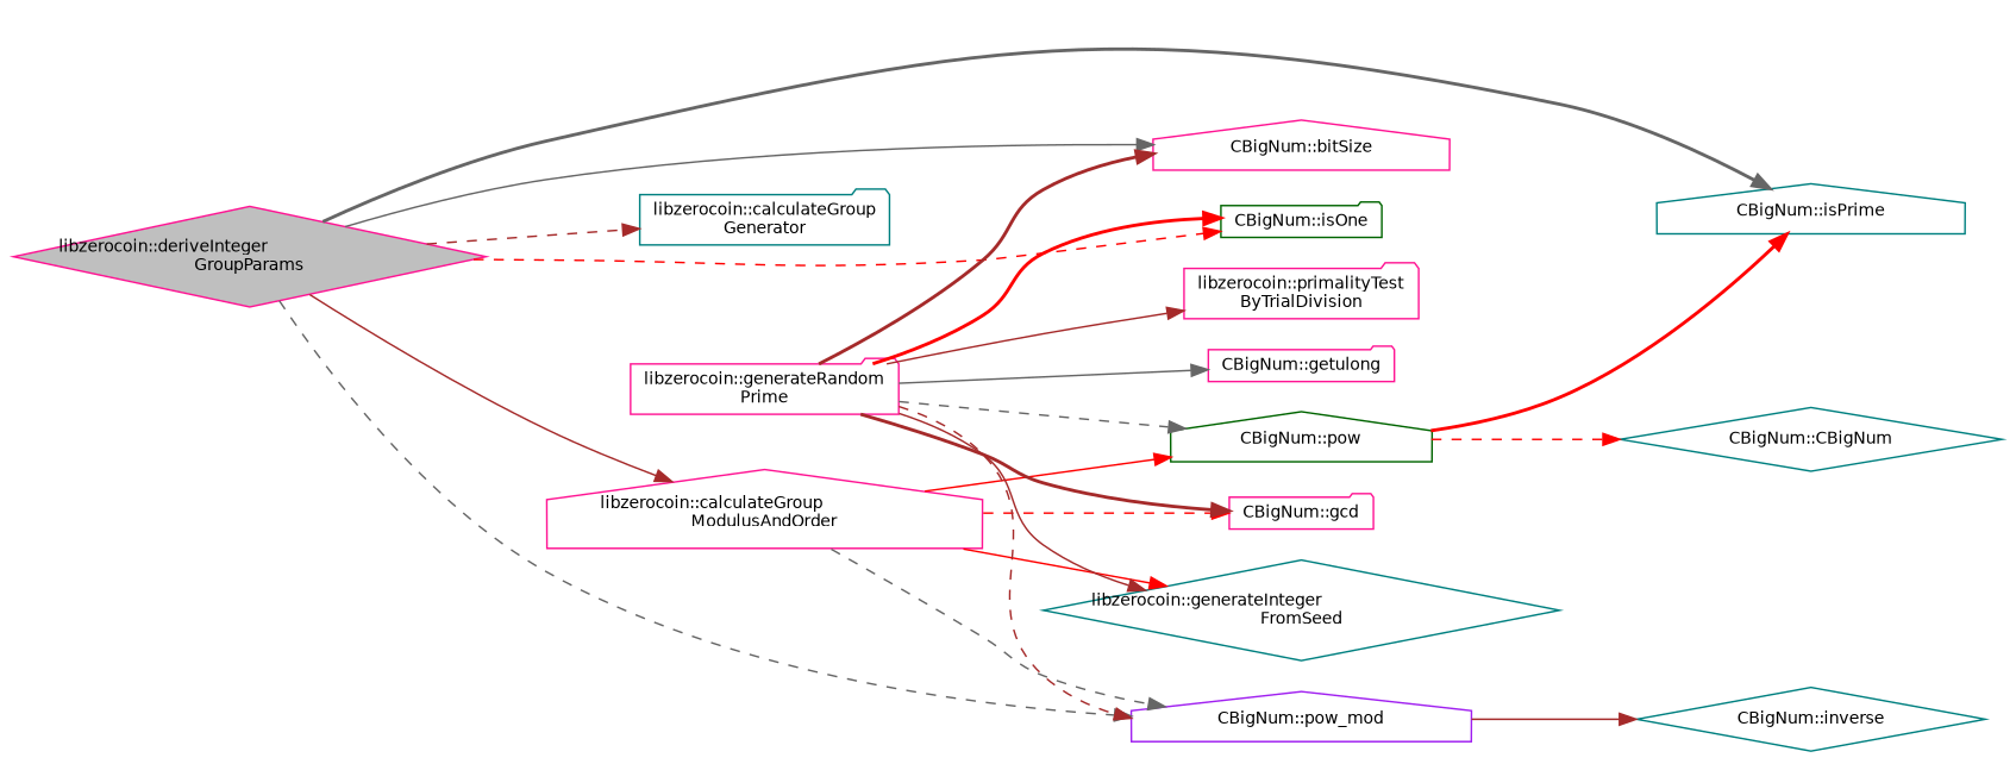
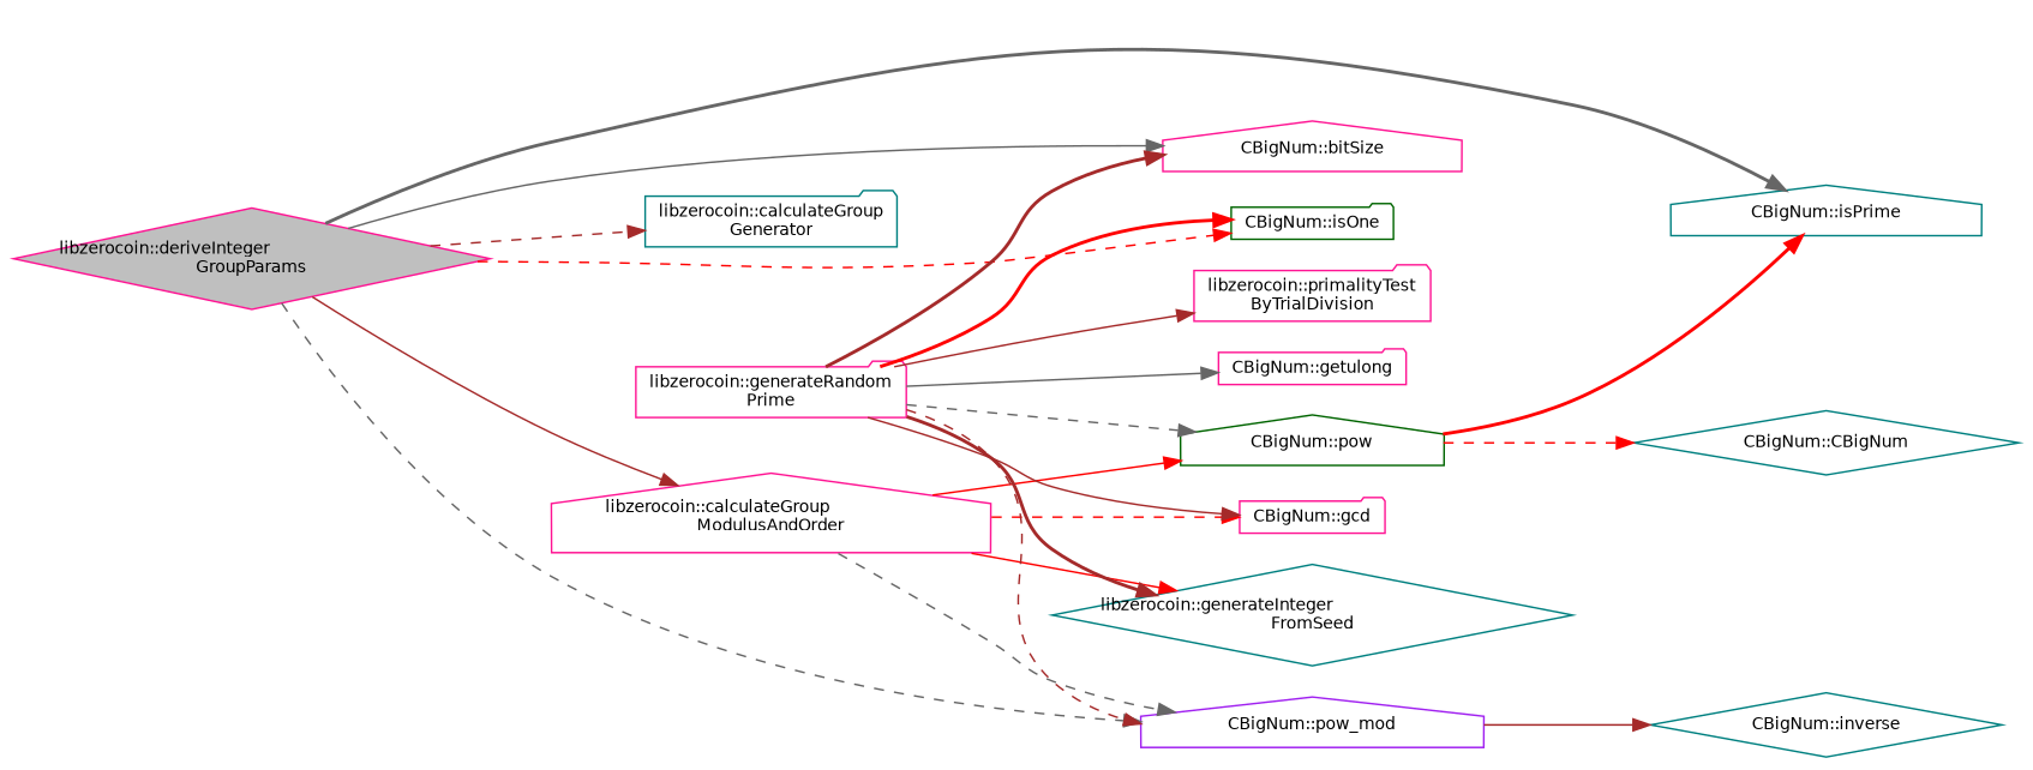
  digraph {
    rankdir=LR
    node [color=deeppink fillcolor=white fontname=Helvetica fontsize=10 shape=folder style=filled]
    edge [color=brown fontname=Helvetica fontsize=10 labelfontname=Helvetica labelfontsize=10 style=solid]
    n1 [fillcolor=grey75 fontcolor=black height=0.2 label="libzerocoin::deriveInteger\lGroupParams" shape=diamond width=0.4]
    n2 [height=0.2 label="libzerocoin::calculateGroup\lModulusAndOrder" shape=house width=0.4]
    n3 [color=teal height=0.2 label="CBigNum::isPrime" shape=house width=0.4]
    n4 [height=0.2 label="CBigNum::bitSize" shape=house width=0.4]
    n5 [color=purple height=0.2 label="CBigNum::pow_mod" shape=house width=0.4]
    n6 [color=darkgreen height=0.2 label="CBigNum::isOne" width=0.4]
    n7 [color=teal height=0.2 label="libzerocoin::calculateGroup\lGenerator" width=0.4]
    n8 [color=teal height=0.2 label="libzerocoin::generateInteger\lFromSeed" shape=diamond width=0.4]
    n9 [color=darkgreen height=0.2 label="CBigNum::pow" shape=house width=0.4]
    n10 [height=0.2 label="CBigNum::gcd" width=0.4]
    n11 [color=teal height=0.2 label="CBigNum::inverse" shape=diamond width=0.4]
    n12 [height=0.2 label="libzerocoin::generateRandom\lPrime" width=0.4]
    n13 [height=0.2 label="CBigNum::getulong" width=0.4]
    n14 [height=0.2 label="libzerocoin::primalityTest\lByTrialDivision" width=0.4]
    n15 [color=teal height=0.2 label="CBigNum::CBigNum" shape=diamond width=0.4]
    n1 -> n2
    n1 -> n3 [color=gray40 style=bold]
    n1 -> n4 [color=gray40]
    n1 -> n5 [color=gray40 style=dashed]
    n1 -> n6 [color=red style=dashed]
    n1 -> n7 [style=dashed]
    n2 -> n5 [color=gray40 style=dashed]
    n2 -> n8 [color=red]
    n2 -> n9 [color=red]
    n2 -> n10 [color=red style=dashed]
    n5 -> n11
    n9 -> n3 [color=red style=bold]
    n9 -> n15 [color=red style=dashed]
    n12 -> n4 [style=bold]
    n12 -> n5 [style=dashed]
    n12 -> n6 [color=red style=bold]
-   n12 -> n8
+   n12 -> n8 [style=bold]
    n12 -> n9 [color=gray40 style=dashed]
-   n12 -> n10 [style=bold]
+   n12 -> n10
    n12 -> n13 [color=gray40]
    n12 -> n14
  }
